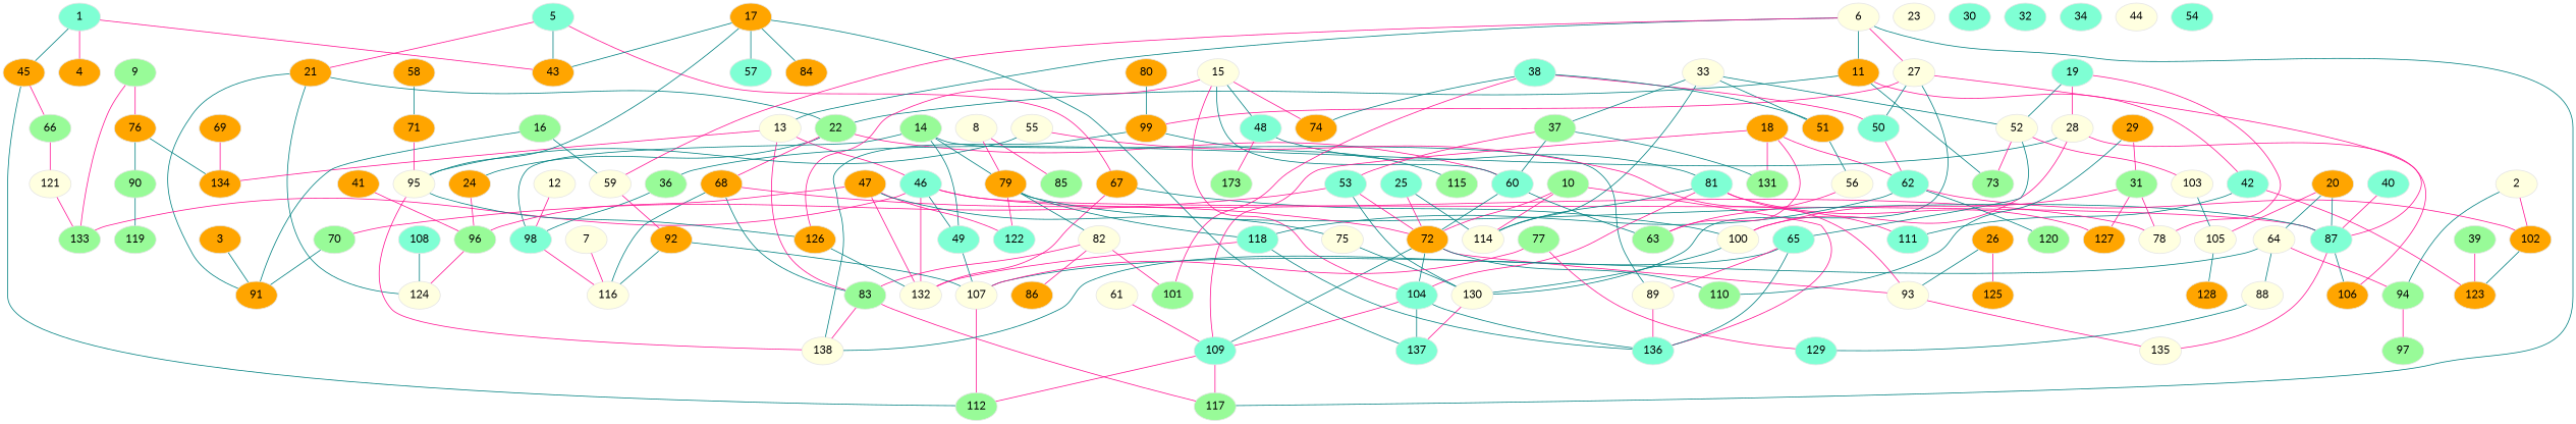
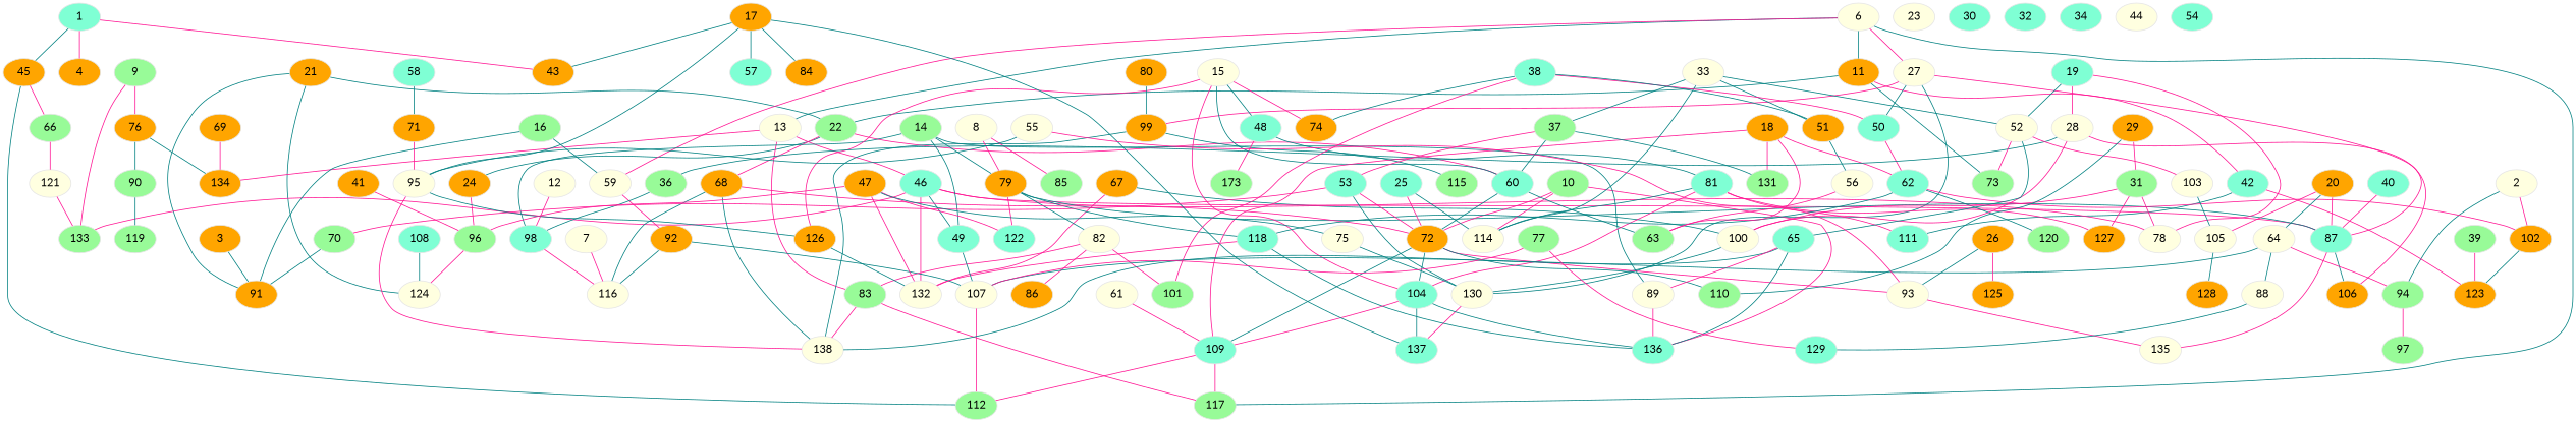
  graph {
    fontname=Lato
    node [color=gray90 fillcolor=orange fontname=Lato style=filled]
    edge [color=deeppink fontname=Lato]
    1 [fillcolor=aquamarine]
    4
    43
    45
    66 [fillcolor=palegreen]
    112 [fillcolor=palegreen]
    2 [fillcolor=lightyellow]
    94 [fillcolor=palegreen]
    102
    97 [fillcolor=palegreen]
    123
    3
    91
-   5 [fillcolor=aquamarine]
    21
    67
    22 [fillcolor=palegreen]
    124 [fillcolor=lightyellow]
    100 [fillcolor=lightyellow]
    132 [fillcolor=lightyellow]
    6 [fillcolor=lightyellow]
    11
    13 [fillcolor=lightyellow]
    27 [fillcolor=lightyellow]
    59 [fillcolor=lightyellow]
    117 [fillcolor=palegreen]
    42 [fillcolor=aquamarine]
    73 [fillcolor=palegreen]
    46 [fillcolor=aquamarine]
    83 [fillcolor=palegreen]
    134
    87 [fillcolor=aquamarine]
    50 [fillcolor=aquamarine]
    99
    130 [fillcolor=lightyellow]
    92
    7 [fillcolor=lightyellow]
    116 [fillcolor=lightyellow]
    8 [fillcolor=lightyellow]
    79
    85 [fillcolor=palegreen]
    118 [fillcolor=aquamarine]
    122 [fillcolor=aquamarine]
    82 [fillcolor=lightyellow]
    9 [fillcolor=palegreen]
    76
    133 [fillcolor=palegreen]
    90 [fillcolor=palegreen]
    10 [fillcolor=palegreen]
    72
    114 [fillcolor=lightyellow]
    136 [fillcolor=aquamarine]
    104 [fillcolor=aquamarine]
    109 [fillcolor=aquamarine]
    93 [fillcolor=lightyellow]
    110 [fillcolor=palegreen]
    60 [fillcolor=aquamarine]
    24
    68
    111 [fillcolor=aquamarine]
    12 [fillcolor=lightyellow]
    98 [fillcolor=aquamarine]
    49 [fillcolor=aquamarine]
    78 [fillcolor=lightyellow]
    138 [fillcolor=lightyellow]
    14 [fillcolor=palegreen]
    89 [fillcolor=lightyellow]
    107 [fillcolor=lightyellow]
    15 [fillcolor=lightyellow]
    48 [fillcolor=aquamarine]
    74
    126
    81 [fillcolor=aquamarine]
    n74 [fillcolor=palegreen label=173]
    63 [fillcolor=palegreen]
    137 [fillcolor=aquamarine]
    16 [fillcolor=palegreen]
    17
    57 [fillcolor=aquamarine]
    84
    95 [fillcolor=lightyellow]
    62 [fillcolor=aquamarine]
    18
    131 [fillcolor=palegreen]
    120 [fillcolor=palegreen]
    19 [fillcolor=aquamarine]
    28 [fillcolor=lightyellow]
    52 [fillcolor=lightyellow]
    36 [fillcolor=palegreen]
    106
    65 [fillcolor=aquamarine]
    103 [fillcolor=lightyellow]
    64 [fillcolor=lightyellow]
    20
    105 [fillcolor=lightyellow]
    88 [fillcolor=lightyellow]
    135 [fillcolor=lightyellow]
    128
    96 [fillcolor=palegreen]
    23 [fillcolor=lightyellow]
    25 [fillcolor=aquamarine]
    26
    125
    115 [fillcolor=palegreen]
    31 [fillcolor=palegreen]
    29
    127
    30 [fillcolor=aquamarine]
    32 [fillcolor=aquamarine]
    33 [fillcolor=lightyellow]
    37 [fillcolor=palegreen]
    51
    53 [fillcolor=aquamarine]
    56 [fillcolor=lightyellow]
    34 [fillcolor=aquamarine]
    70 [fillcolor=palegreen]
    38 [fillcolor=aquamarine]
    101 [fillcolor=palegreen]
    39 [fillcolor=palegreen]
    40 [fillcolor=aquamarine]
    41
    44 [fillcolor=lightyellow]
    121 [fillcolor=lightyellow]
    47
    75 [fillcolor=lightyellow]
    54 [fillcolor=aquamarine]
    55 [fillcolor=lightyellow]
-   58
+   58 [fillcolor=aquamarine]
    71
    61 [fillcolor=lightyellow]
    129 [fillcolor=aquamarine]
    69
    119 [fillcolor=palegreen]
    77 [fillcolor=palegreen]
    86
    80
    108 [fillcolor=aquamarine]
    1 -- 4
    1 -- 43
    1 -- 45 [color=teal]
    45 -- 66
    45 -- 112 [color=teal]
    66 -- 121
    2 -- 94 [color=teal]
    2 -- 102
    94 -- 97
    102 -- 123 [color=teal]
    3 -- 91 [color=teal]
-   5 -- 43 [color=teal]
-   5 -- 21
-   5 -- 67
    21 -- 91 [color=teal]
    21 -- 22 [color=teal]
    21 -- 124 [color=teal]
    67 -- 100 [color=teal]
    67 -- 132
    22 -- 60
    22 -- 24 [color=teal]
    22 -- 68
    100 -- 130 [color=teal]
    6 -- 11 [color=teal]
    6 -- 13 [color=teal]
    6 -- 27
    6 -- 59
    6 -- 117 [color=teal]
    11 -- 22 [color=teal]
    11 -- 42
    11 -- 73 [color=teal]
    13 -- 46
    13 -- 83
    13 -- 134
    27 -- 87
    27 -- 50 [color=teal]
    27 -- 99
    27 -- 130 [color=teal]
    59 -- 92
    42 -- 123
    42 -- 111 [color=teal]
    46 -- 132
    46 -- 87
    46 -- 133
    46 -- 49 [color=teal]
    46 -- 78
    83 -- 117
    83 -- 138
    87 -- 106 [color=teal]
    87 -- 135
    50 -- 62
    99 -- 138 [color=teal]
    99 -- 115 [color=teal]
    130 -- 137
    92 -- 116 [color=teal]
    92 -- 107 [color=teal]
    7 -- 116
    8 -- 79
    8 -- 85
    79 -- 87 [color=teal]
    79 -- 118 [color=teal]
    79 -- 122
    79 -- 82 [color=teal]
    118 -- 132
    118 -- 136 [color=teal]
    82 -- 83
    82 -- 101
    82 -- 86
    9 -- 76
    9 -- 133
    76 -- 134 [color=teal]
    76 -- 90 [color=teal]
    90 -- 119 [color=teal]
    10 -- 72
    10 -- 114
    10 -- 136
    72 -- 104 [color=teal]
    72 -- 109 [color=teal]
    72 -- 93
    72 -- 110 [color=teal]
    104 -- 136 [color=teal]
    104 -- 109
    104 -- 137 [color=teal]
    109 -- 112
    109 -- 117
    93 -- 135
    60 -- 72 [color=teal]
    60 -- 63 [color=teal]
    24 -- 96
    68 -- 116 [color=teal]
    68 -- 72
-   68 -- 83 [color=teal]
+   68 -- 138 [color=teal]
    12 -- 98
    98 -- 116
    49 -- 107 [color=teal]
    14 -- 79 [color=teal]
    14 -- 98 [color=teal]
    14 -- 49 [color=teal]
    14 -- 89 [color=teal]
    89 -- 136
    107 -- 112
    15 -- 104
    15 -- 60 [color=teal]
    15 -- 48 [color=teal]
    15 -- 74
    15 -- 126
    48 -- 81 [color=teal]
    48 -- n74
    126 -- 132 [color=teal]
    81 -- 114 [color=teal]
    81 -- 104
    81 -- 111
    81 -- 127
    16 -- 91 [color=teal]
    16 -- 59 [color=teal]
    17 -- 43 [color=teal]
    17 -- 137 [color=teal]
    17 -- 57 [color=teal]
    17 -- 84 [color=teal]
    17 -- 95 [color=teal]
    95 -- 138
    95 -- 126 [color=teal]
    62 -- 102
    62 -- 118 [color=teal]
    62 -- 120 [color=teal]
    18 -- 109
    18 -- 63
    18 -- 62
    18 -- 131
    19 -- 78
    19 -- 28
    19 -- 52 [color=teal]
    28 -- 100
    28 -- 36 [color=teal]
    28 -- 106
    52 -- 73
    52 -- 65 [color=teal]
    52 -- 103
    36 -- 98 [color=teal]
    65 -- 136 [color=teal]
    65 -- 138 [color=teal]
    65 -- 89
    103 -- 105 [color=teal]
    64 -- 94
    64 -- 107 [color=teal]
    64 -- 88 [color=teal]
-   20 -- 87 [color=teal]
+   20 -- 87
    20 -- 64 [color=teal]
    20 -- 105
    105 -- 128 [color=teal]
    88 -- 129 [color=teal]
    96 -- 124
    25 -- 72
    25 -- 114 [color=teal]
    26 -- 93 [color=teal]
    26 -- 125
    31 -- 100
    31 -- 78
    31 -- 127
    29 -- 110 [color=teal]
    29 -- 31
    33 -- 114 [color=teal]
    33 -- 52 [color=teal]
    33 -- 37 [color=teal]
    33 -- 51 [color=teal]
    37 -- 60 [color=teal]
    37 -- 131 [color=teal]
    37 -- 53
    51 -- 56 [color=teal]
    53 -- 130 [color=teal]
    53 -- 72
    53 -- 70
    56 -- 63
    70 -- 91 [color=teal]
    38 -- 50
    38 -- 74 [color=teal]
    38 -- 51 [color=teal]
    38 -- 101
    39 -- 123
    40 -- 87
    41 -- 96
    121 -- 133
    47 -- 132
    47 -- 122
    47 -- 96
    47 -- 75 [color=teal]
    75 -- 130 [color=teal]
    55 -- 93
    55 -- 95 [color=teal]
    58 -- 71 [color=teal]
    71 -- 95
    61 -- 109
    69 -- 134
    77 -- 107
    77 -- 129
    80 -- 99 [color=teal]
    108 -- 124 [color=teal]
  }
